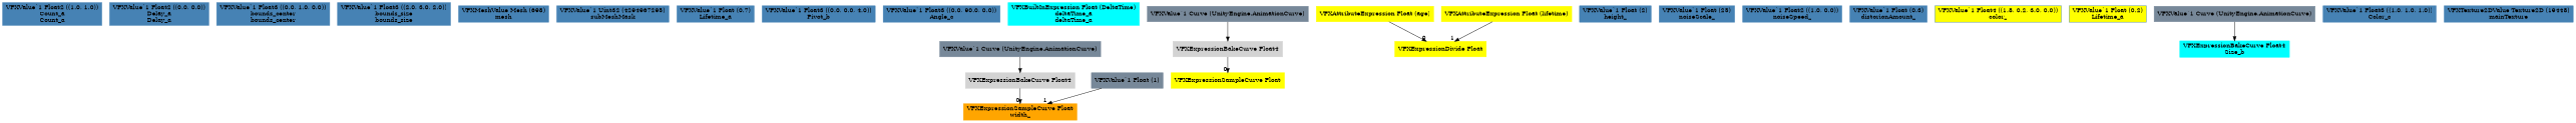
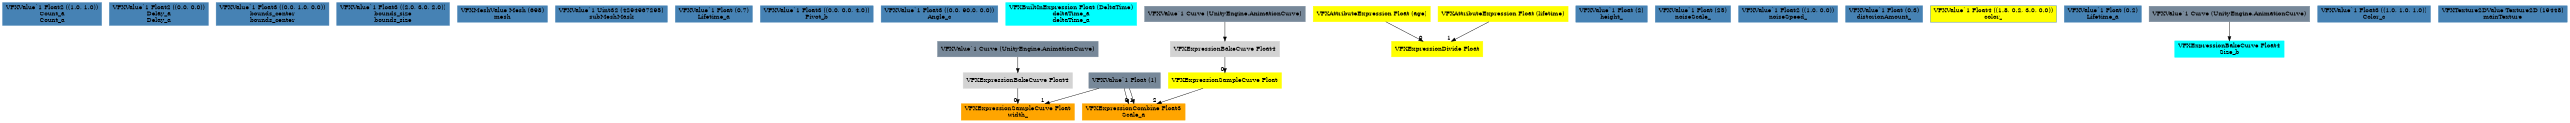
  digraph {
    node [color=steelblue shape=box style=filled]
    edge [headlabel=0]
    n1 [label="VFXValue`1 Float2 ((1.0, 1.0))\nCount_a\nCount_a"]
    n2 [label="VFXValue`1 Float2 ((0.0, 0.0))\nDelay_a\nDelay_a"]
    n3 [label="VFXValue`1 Float3 ((0.0, 1.0, 0.0))\nbounds_center\nbounds_center"]
    n4 [label="VFXValue`1 Float3 ((2.0, 3.0, 2.0))\nbounds_size\nbounds_size"]
    n5 [label="VFXMeshValue Mesh (698)\nmesh"]
    n6 [label="VFXValue`1 Uint32 (4294967295)\nsubMeshMask"]
    n7 [label="VFXValue`1 Float (0.7)\nLifetime_a"]
    n8 [label="VFXValue`1 Float3 ((0.0, 0.0, 4.0))\nPivot_b"]
    n9 [label="VFXValue`1 Float3 ((0.0, 90.0, 0.0))\nAngle_c"]
    n10 [color=cyan label="VFXBuiltInExpression Float (DeltaTime)\ndeltaTime_a\ndeltaTime_a"]
+   n11 [color=orange label="VFXExpressionCombine Float3\nScale_a"]
    n12 [color=lightslategray label="VFXValue`1 Float (1)"]
    n13 [color=orange label="VFXExpressionSampleCurve Float\nwidth_"]
    n14 [color=yellow label="VFXExpressionSampleCurve Float"]
    n15 [color=lightgray label="VFXExpressionBakeCurve Float4"]
    n16 [color=lightslategray label="VFXValue`1 Curve (UnityEngine.AnimationCurve)"]
    n17 [color=yellow label="VFXExpressionDivide Float"]
    n18 [color=yellow label="VFXAttributeExpression Float (age)"]
    n19 [color=yellow label="VFXAttributeExpression Float (lifetime)"]
    n20 [color=lightgray label="VFXExpressionBakeCurve Float4"]
    n21 [color=lightslategray label="VFXValue`1 Curve (UnityEngine.AnimationCurve)"]
    n22 [label="VFXValue`1 Float (2)\nheight_"]
    n23 [label="VFXValue`1 Float (25)\nnoiseScale_"]
    n24 [label="VFXValue`1 Float2 ((1.0, 0.0))\nnoiseSpeed_"]
    n25 [label="VFXValue`1 Float (0.3)\ndistorionAmount_"]
    n26 [fillcolor=yellow label="VFXValue`1 Float4 ((1.8, 0.2, 3.0, 0.0))\ncolor_"]
-   n27 [label="VFXValue`1 Float (0.2)\nLifetime_a" fillcolor=yellow]
+   n27 [label="VFXValue`1 Float (0.2)\nLifetime_a"]
    n28 [color=cyan label="VFXExpressionBakeCurve Float4\nSize_b"]
    n29 [color=lightslategray label="VFXValue`1 Curve (UnityEngine.AnimationCurve)"]
    n30 [label="VFXValue`1 Float3 ((1.0, 1.0, 1.0))\nColor_c"]
    n31 [label="VFXTexture2DValue Texture2D (19448)\nmainTexture"]
+   n12 -> n11
+   n12 -> n11 [headlabel=1]
    n12 -> n13 [headlabel=1]
+   n14 -> n11 [headlabel=2]
    n15 -> n14
    n16 -> n15 [headlabel=""]
    n18 -> n17
    n19 -> n17 [headlabel=1]
    n20 -> n13
    n21 -> n20 [headlabel=""]
    n29 -> n28 [headlabel=""]
  }
